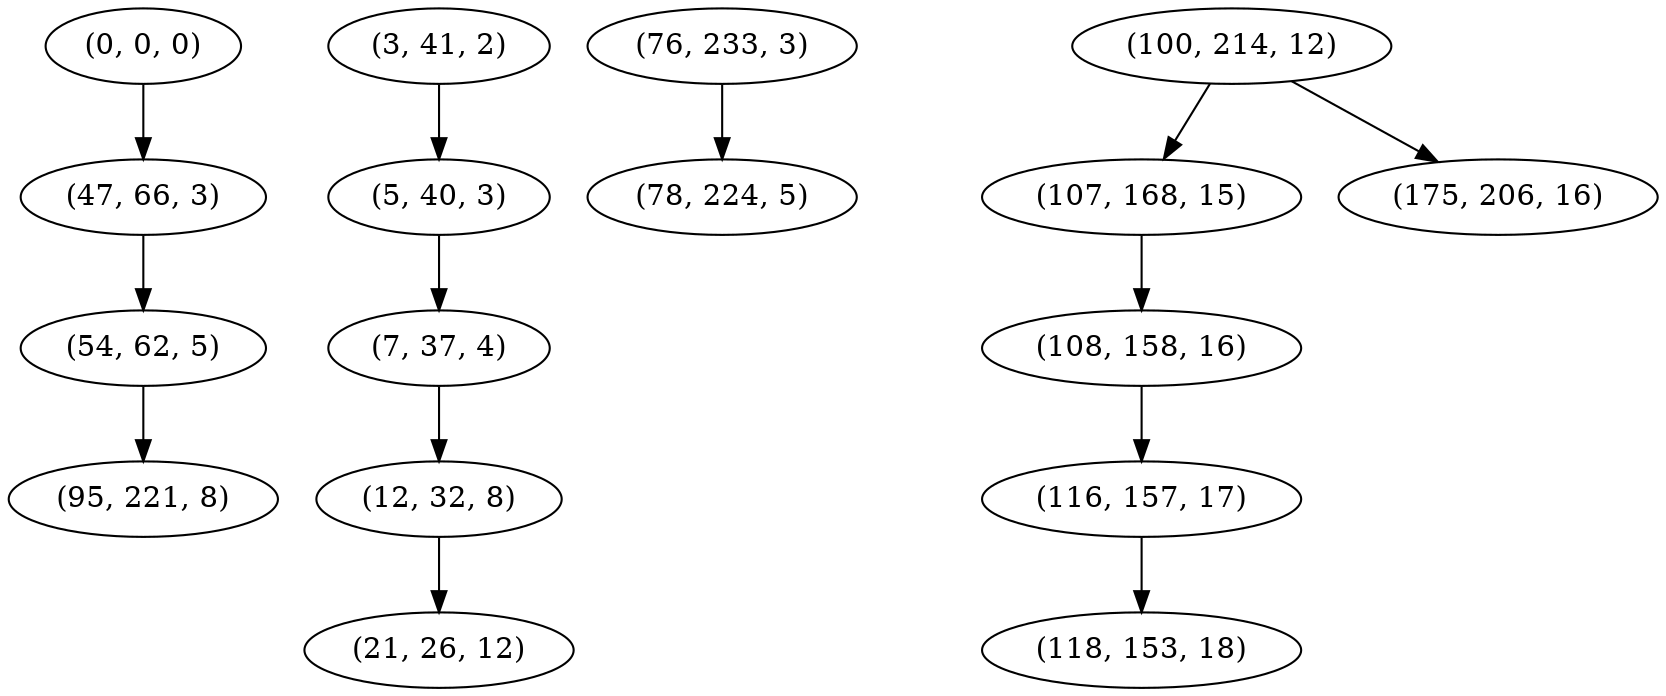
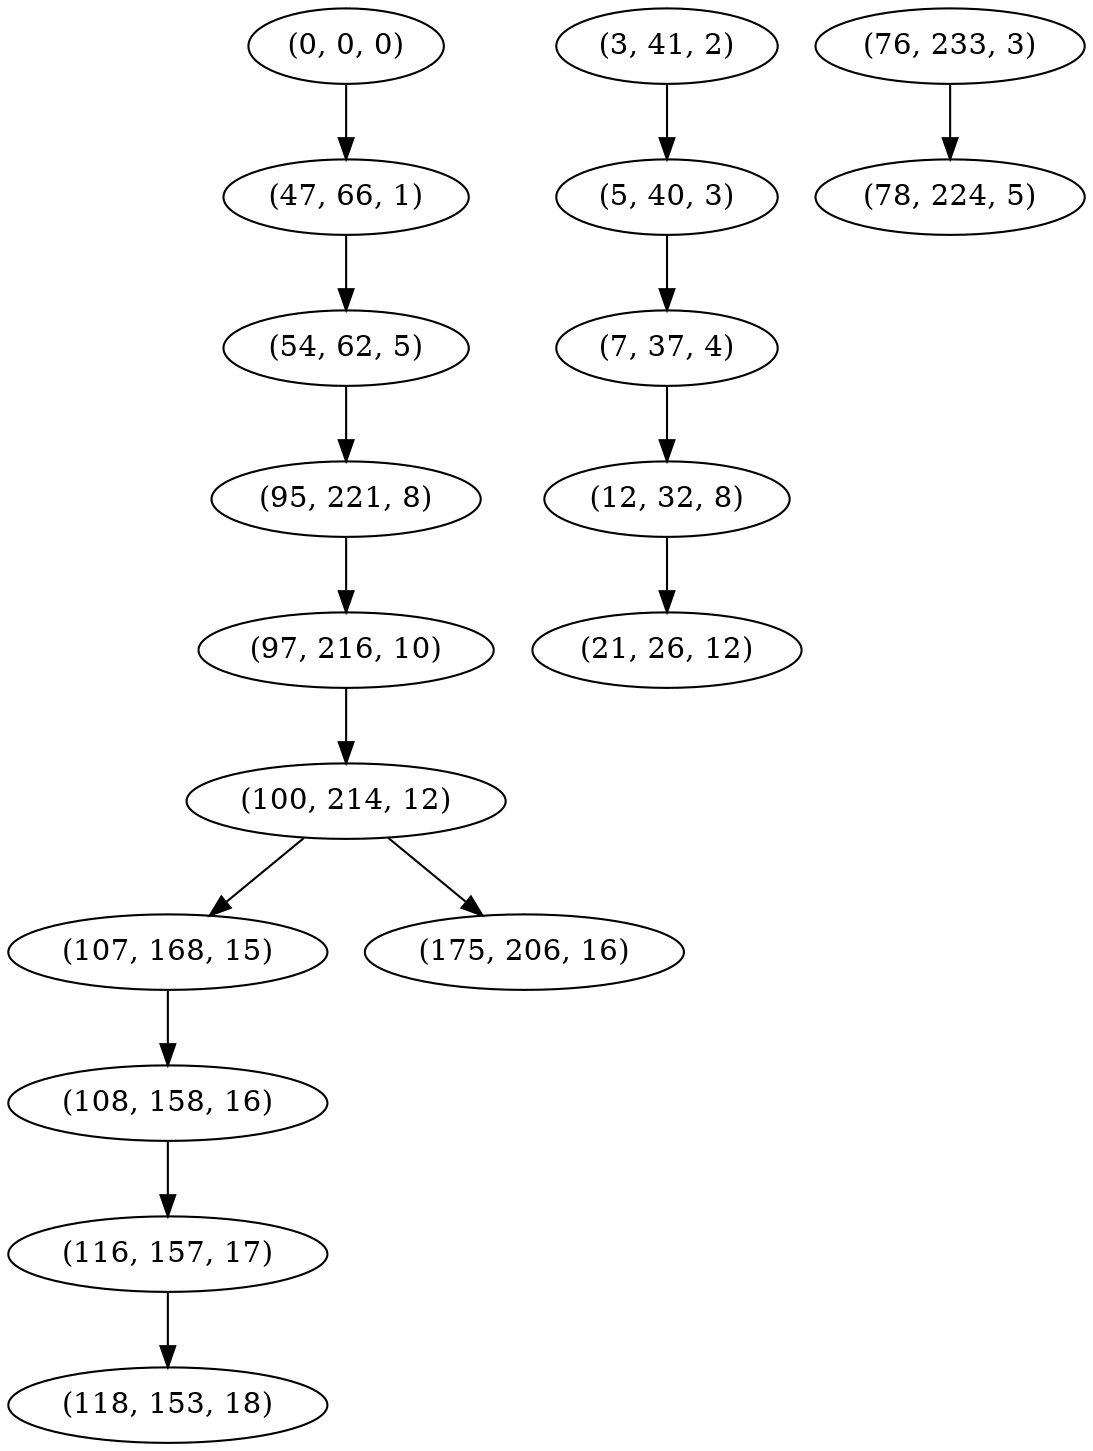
  digraph {
    "(0, 0, 0)"
-   "(47, 66, 1)" [label="(47, 66, 3)"]
+   "(47, 66, 1)"
    "(3, 41, 2)"
    "(5, 40, 3)"
    "(54, 62, 5)"
    "(76, 233, 3)"
    "(78, 224, 5)"
    "(7, 37, 4)"
    "(12, 32, 8)"
    "(21, 26, 12)"
    "(95, 221, 8)"
+   "(97, 216, 10)"
    "(100, 214, 12)"
    "(107, 168, 15)"
    "(175, 206, 16)"
    "(108, 158, 16)"
    "(116, 157, 17)"
    "(118, 153, 18)"
    "(0, 0, 0)" -> "(47, 66, 1)"
    "(47, 66, 1)" -> "(54, 62, 5)"
    "(3, 41, 2)" -> "(5, 40, 3)"
    "(5, 40, 3)" -> "(7, 37, 4)"
    "(54, 62, 5)" -> "(95, 221, 8)"
    "(76, 233, 3)" -> "(78, 224, 5)"
    "(7, 37, 4)" -> "(12, 32, 8)"
    "(12, 32, 8)" -> "(21, 26, 12)"
+   "(95, 221, 8)" -> "(97, 216, 10)"
+   "(97, 216, 10)" -> "(100, 214, 12)"
    "(100, 214, 12)" -> "(107, 168, 15)"
    "(100, 214, 12)" -> "(175, 206, 16)"
    "(107, 168, 15)" -> "(108, 158, 16)"
    "(108, 158, 16)" -> "(116, 157, 17)"
    "(116, 157, 17)" -> "(118, 153, 18)"
  }
